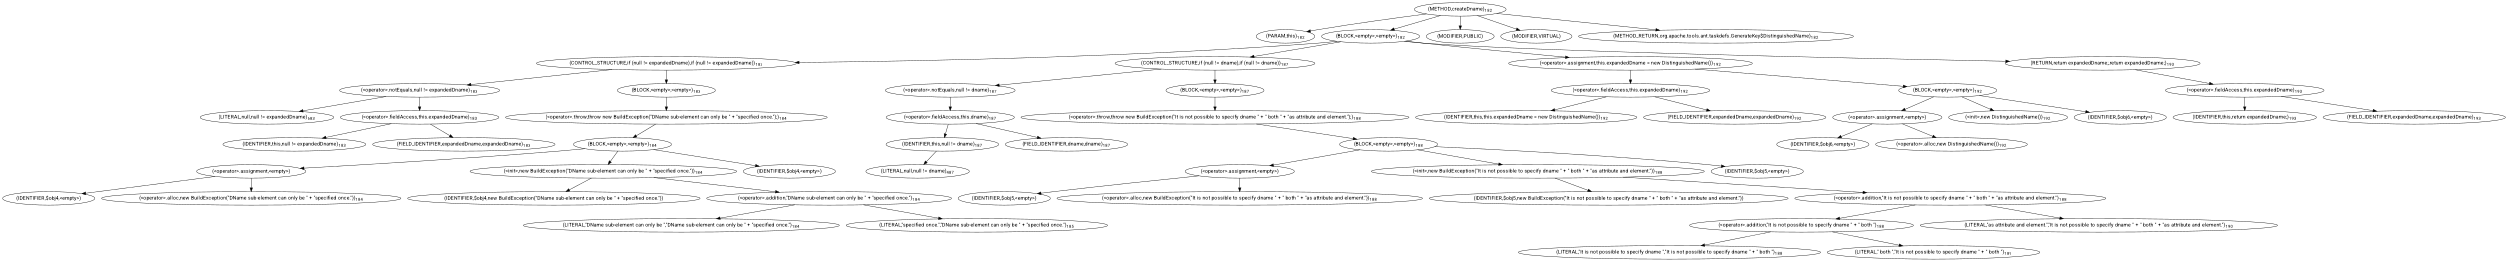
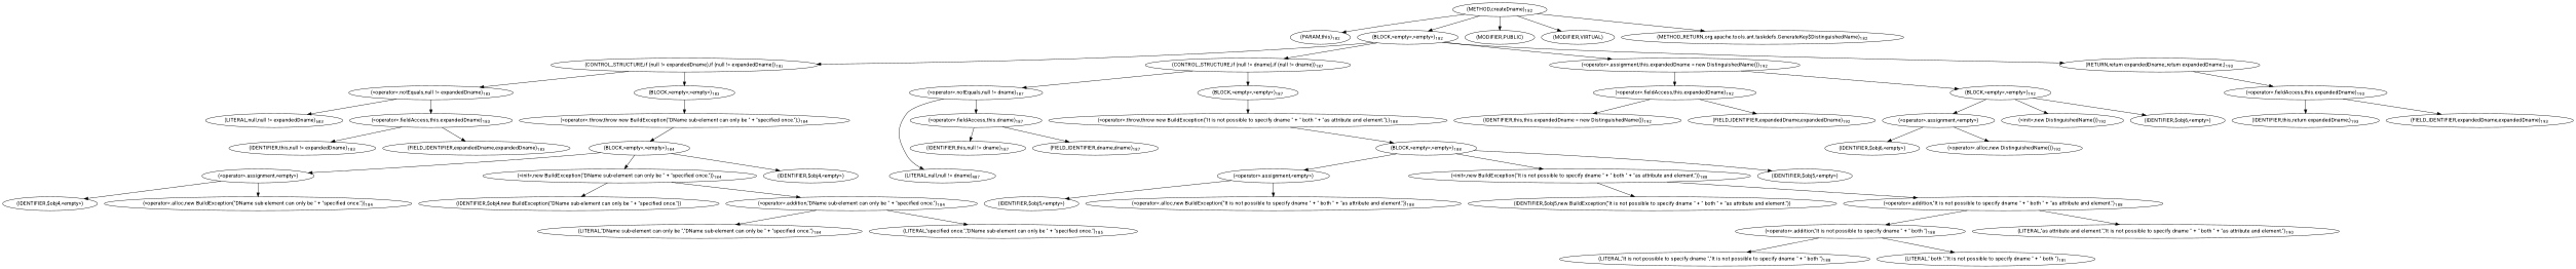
  digraph {
    fontname=Roboto
    node [fontname=Roboto]
    edge [fontname=Roboto]
    n1 [label=<(METHOD,createDname)<SUB>182</SUB>>]
    n2 [label=<(PARAM,this)<SUB>182</SUB>>]
    n3 [label=<(BLOCK,&lt;empty&gt;,&lt;empty&gt;)<SUB>182</SUB>>]
    n4 [label=<(MODIFIER,PUBLIC)>]
    n5 [label=<(MODIFIER,VIRTUAL)>]
    n6 [label=<(METHOD_RETURN,org.apache.tools.ant.taskdefs.GenerateKey$DistinguishedName)<SUB>182</SUB>>]
    n7 [label=<(CONTROL_STRUCTURE,if (null != expandedDname),if (null != expandedDname))<SUB>183</SUB>>]
    n8 [label=<(CONTROL_STRUCTURE,if (null != dname),if (null != dname))<SUB>187</SUB>>]
    n9 [label=<(&lt;operator&gt;.assignment,this.expandedDname = new DistinguishedName())<SUB>192</SUB>>]
    n10 [label=<(RETURN,return expandedDname;,return expandedDname;)<SUB>193</SUB>>]
    n11 [label=<(&lt;operator&gt;.notEquals,null != expandedDname)<SUB>183</SUB>>]
    n12 [label=<(BLOCK,&lt;empty&gt;,&lt;empty&gt;)<SUB>183</SUB>>]
    n13 [label=<(&lt;operator&gt;.notEquals,null != dname)<SUB>187</SUB>>]
    n14 [label=<(BLOCK,&lt;empty&gt;,&lt;empty&gt;)<SUB>187</SUB>>]
    n15 [label=<(&lt;operator&gt;.fieldAccess,this.expandedDname)<SUB>192</SUB>>]
    n16 [label=<(BLOCK,&lt;empty&gt;,&lt;empty&gt;)<SUB>192</SUB>>]
    n17 [label=<(&lt;operator&gt;.fieldAccess,this.expandedDname)<SUB>193</SUB>>]
    n18 [label=<(LITERAL,null,null != expandedDname)<SUB>683</SUB>>]
    n19 [label=<(&lt;operator&gt;.fieldAccess,this.expandedDname)<SUB>183</SUB>>]
    n20 [label=<(&lt;operator&gt;.throw,throw new BuildException(&quot;DName sub-element can only be &quot; + &quot;specified once.&quot;);)<SUB>184</SUB>>]
    n21 [label=<(IDENTIFIER,this,null != expandedDname)<SUB>183</SUB>>]
    n22 [label=<(FIELD_IDENTIFIER,expandedDname,expandedDname)<SUB>183</SUB>>]
    n23 [label=<(BLOCK,&lt;empty&gt;,&lt;empty&gt;)<SUB>184</SUB>>]
    n24 [label=<(&lt;operator&gt;.assignment,&lt;empty&gt;)>]
    n25 [label=<(&lt;init&gt;,new BuildException(&quot;DName sub-element can only be &quot; + &quot;specified once.&quot;))<SUB>184</SUB>>]
    n26 [label=<(IDENTIFIER,$obj4,&lt;empty&gt;)>]
    n27 [label=<(IDENTIFIER,$obj4,&lt;empty&gt;)>]
    n28 [label=<(&lt;operator&gt;.alloc,new BuildException(&quot;DName sub-element can only be &quot; + &quot;specified once.&quot;))<SUB>184</SUB>>]
    n29 [label=<(IDENTIFIER,$obj4,new BuildException(&quot;DName sub-element can only be &quot; + &quot;specified once.&quot;))>]
    n30 [label=<(&lt;operator&gt;.addition,&quot;DName sub-element can only be &quot; + &quot;specified once.&quot;)<SUB>184</SUB>>]
    n31 [label=<(LITERAL,&quot;DName sub-element can only be &quot;,&quot;DName sub-element can only be &quot; + &quot;specified once.&quot;)<SUB>184</SUB>>]
    n32 [label=<(LITERAL,&quot;specified once.&quot;,&quot;DName sub-element can only be &quot; + &quot;specified once.&quot;)<SUB>185</SUB>>]
    n33 [label=<(LITERAL,null,null != dname)<SUB>487</SUB>>]
    n34 [label=<(&lt;operator&gt;.fieldAccess,this.dname)<SUB>187</SUB>>]
    n35 [label=<(&lt;operator&gt;.throw,throw new BuildException(&quot;It is not possible to specify dname &quot; + &quot; both &quot; + &quot;as attribute and element.&quot;);)<SUB>188</SUB>>]
    n36 [label=<(IDENTIFIER,this,null != dname)<SUB>187</SUB>>]
    n37 [label=<(FIELD_IDENTIFIER,dname,dname)<SUB>187</SUB>>]
    n38 [label=<(BLOCK,&lt;empty&gt;,&lt;empty&gt;)<SUB>188</SUB>>]
    n39 [label=<(&lt;operator&gt;.assignment,&lt;empty&gt;)>]
    n40 [label=<(&lt;init&gt;,new BuildException(&quot;It is not possible to specify dname &quot; + &quot; both &quot; + &quot;as attribute and element.&quot;))<SUB>188</SUB>>]
    n41 [label=<(IDENTIFIER,$obj5,&lt;empty&gt;)>]
    n42 [label=<(IDENTIFIER,$obj5,&lt;empty&gt;)>]
    n43 [label=<(&lt;operator&gt;.alloc,new BuildException(&quot;It is not possible to specify dname &quot; + &quot; both &quot; + &quot;as attribute and element.&quot;))<SUB>188</SUB>>]
    n44 [label=<(IDENTIFIER,$obj5,new BuildException(&quot;It is not possible to specify dname &quot; + &quot; both &quot; + &quot;as attribute and element.&quot;))>]
    n45 [label=<(&lt;operator&gt;.addition,&quot;It is not possible to specify dname &quot; + &quot; both &quot; + &quot;as attribute and element.&quot;)<SUB>188</SUB>>]
    n46 [label=<(&lt;operator&gt;.addition,&quot;It is not possible to specify dname &quot; + &quot; both &quot;)<SUB>188</SUB>>]
    n47 [label=<(LITERAL,&quot;as attribute and element.&quot;,&quot;It is not possible to specify dname &quot; + &quot; both &quot; + &quot;as attribute and element.&quot;)<SUB>190</SUB>>]
    n48 [label=<(LITERAL,&quot;It is not possible to specify dname &quot;,&quot;It is not possible to specify dname &quot; + &quot; both &quot;)<SUB>188</SUB>>]
    n49 [label=<(LITERAL,&quot; both &quot;,&quot;It is not possible to specify dname &quot; + &quot; both &quot;)<SUB>189</SUB>>]
    n50 [label=<(IDENTIFIER,this,this.expandedDname = new DistinguishedName())<SUB>192</SUB>>]
    n51 [label=<(FIELD_IDENTIFIER,expandedDname,expandedDname)<SUB>192</SUB>>]
    n52 [label=<(&lt;operator&gt;.assignment,&lt;empty&gt;)>]
    n53 [label=<(&lt;init&gt;,new DistinguishedName())<SUB>192</SUB>>]
    n54 [label=<(IDENTIFIER,$obj6,&lt;empty&gt;)>]
    n55 [label=<(IDENTIFIER,$obj6,&lt;empty&gt;)>]
    n56 [label=<(&lt;operator&gt;.alloc,new DistinguishedName())<SUB>192</SUB>>]
    n57 [label=<(IDENTIFIER,this,return expandedDname;)<SUB>193</SUB>>]
    n58 [label=<(FIELD_IDENTIFIER,expandedDname,expandedDname)<SUB>193</SUB>>]
    n1 -> n2
    n1 -> n3
    n1 -> n4
    n1 -> n5
    n1 -> n6
    n3 -> n7
    n3 -> n8
    n3 -> n9
    n3 -> n10
    n7 -> n11
    n7 -> n12
    n8 -> n13
    n8 -> n14
    n9 -> n15
    n9 -> n16
    n10 -> n17
    n11 -> n18
    n11 -> n19
    n12 -> n20
-   n36 -> n33
+   n13 -> n33
    n13 -> n34
    n14 -> n35
    n15 -> n50
    n15 -> n51
    n16 -> n52
    n16 -> n53
    n16 -> n54
    n17 -> n57
    n17 -> n58
    n19 -> n21
    n19 -> n22
    n20 -> n23
    n23 -> n24
    n23 -> n25
    n23 -> n26
    n24 -> n27
    n24 -> n28
    n25 -> n29
    n25 -> n30
    n30 -> n31
    n30 -> n32
    n34 -> n36
    n34 -> n37
    n35 -> n38
    n38 -> n39
    n38 -> n40
    n38 -> n41
    n39 -> n42
    n39 -> n43
    n40 -> n44
    n40 -> n45
    n45 -> n46
    n45 -> n47
    n46 -> n48
    n46 -> n49
    n52 -> n55
    n52 -> n56
  }
